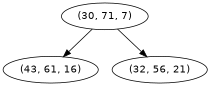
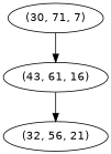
  digraph {
    fontname="DejaVu Sans"
    node [fontname="DejaVu Sans"]
    edge [fontname="DejaVu Sans"]
    "(30, 71, 7)"
    "(43, 61, 16)"
    n3 [label="(32, 56, 21)"]
    "(30, 71, 7)" -> "(43, 61, 16)"
-   "(30, 71, 7)" -> n3
+   "(43, 61, 16)" -> n3
  }
